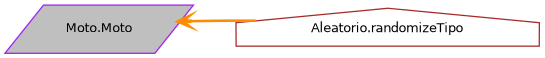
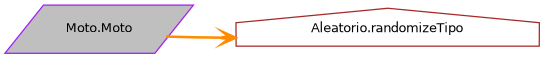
  digraph {
    rankdir=LR
    node [fontname=Helvetica fontsize=10 style=filled]
    n1 [color=purple fillcolor=grey75 fontcolor=black height=0.2 label="Moto.Moto" shape=parallelogram width=0.4]
    n2 [color=brown fillcolor=white height=0.2 label="Aleatorio.randomizeTipo" shape=house width=0.4]
-   n2 -> n1 [color=darkorange fontname=Helvetica fontsize=10 labelfontname=Helvetica labelfontsize=10 style=bold arrowhead=vee]
+   n1 -> n2 [color=darkorange fontname=Helvetica fontsize=10 labelfontname=Helvetica labelfontsize=10 style=bold arrowhead=vee]
  }
